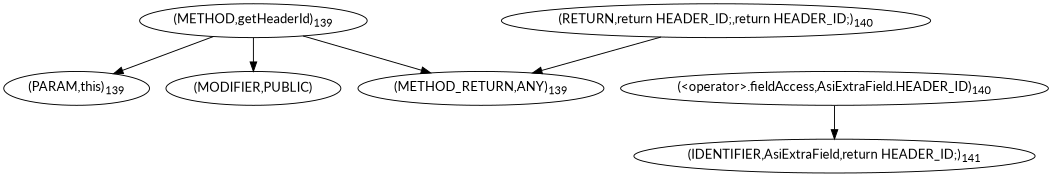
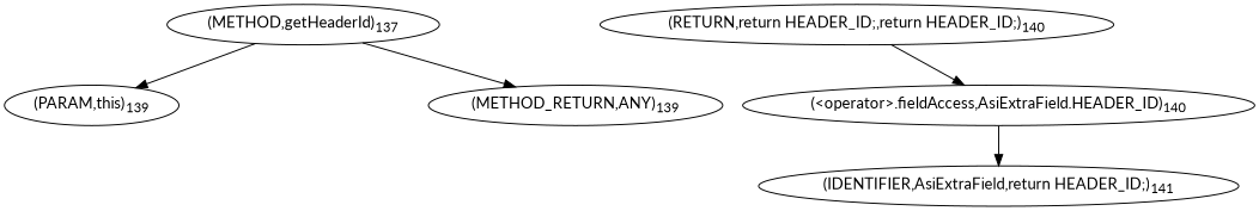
  digraph {
    fontname=Lato
    node [fontname=Lato]
    edge [fontname=Lato]
-   n1 [label=<(METHOD,getHeaderId)<SUB>139</SUB>>]
+   n1 [label=<(METHOD,getHeaderId)<SUB>137</SUB>>]
    n2 [label=<(PARAM,this)<SUB>139</SUB>>]
-   n3 [label=<(MODIFIER,PUBLIC)>]
    n4 [label=<(METHOD_RETURN,ANY)<SUB>139</SUB>>]
    n5 [label=<(RETURN,return HEADER_ID;,return HEADER_ID;)<SUB>140</SUB>>]
    n6 [label=<(&lt;operator&gt;.fieldAccess,AsiExtraField.HEADER_ID)<SUB>140</SUB>>]
    n7 [label=<(IDENTIFIER,AsiExtraField,return HEADER_ID;)<SUB>141</SUB>>]
    n1 -> n2
-   n1 -> n3
    n1 -> n4
-   n5 -> n4
+   n5 -> n6
    n6 -> n7
  }
